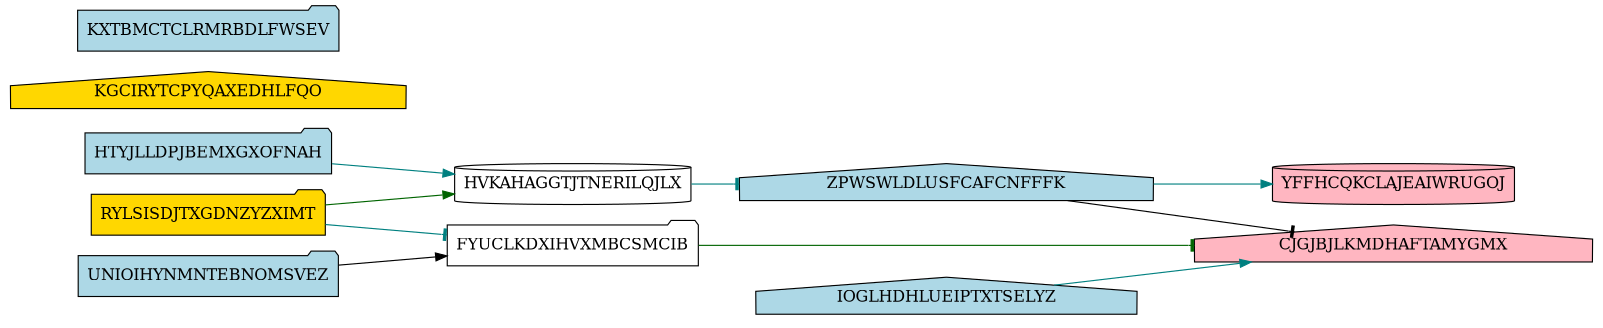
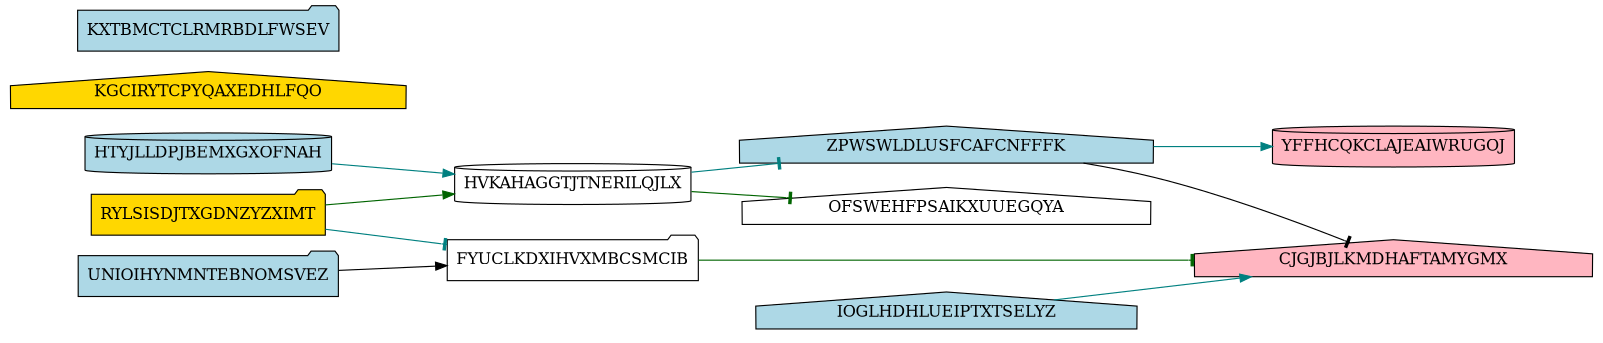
  digraph {
    rankdir=LR
    node [Processor=2 Start=0 Weight=18 fillcolor=lightblue shape=folder style=filled]
    edge [Weight=18 arrowhead=normal color=teal]
-   HTYJLLDPJBEMXGXOFNAH [Processor=1]
+   HTYJLLDPJBEMXGXOFNAH [Processor=1 shape=cylinder]
    HVKAHAGGTJTNERILQJLX [Start=28 Weight=17 fillcolor=white shape=cylinder]
    ZPWSWLDLUSFCAFCNFFFK [Start=45 shape=house]
+   OFSWEHFPSAIKXUUEGQYA [Processor=3 Start=63 Weight=19 fillcolor=white shape=house]
    KGCIRYTCPYQAXEDHLFQO [Processor=1 Start=18 Weight=17 fillcolor=gold shape=house]
    RYLSISDJTXGDNZYZXIMT [Weight=16 fillcolor=gold]
    FYUCLKDXIHVXMBCSMCIB [Processor=1 Start=35 Weight=20 fillcolor=white]
    CJGJBJLKMDHAFTAMYGMX [Start=75 Weight=11 fillcolor=lightpink shape=house]
    YFFHCQKCLAJEAIWRUGOJ [Start=63 Weight=12 fillcolor=lightpink shape=cylinder]
    IOGLHDHLUEIPTXTSELYZ [Processor=3 shape=house]
    UNIOIHYNMNTEBNOMSVEZ [Processor=4 Weight=14]
    KXTBMCTCLRMRBDLFWSEV [Processor=4 Start=14 Weight=14]
    HTYJLLDPJBEMXGXOFNAH -> HVKAHAGGTJTNERILQJLX [Weight=10]
    HVKAHAGGTJTNERILQJLX -> ZPWSWLDLUSFCAFCNFFFK [Weight=12 arrowhead=tee]
+   HVKAHAGGTJTNERILQJLX -> OFSWEHFPSAIKXUUEGQYA [arrowhead=tee color=darkgreen]
    ZPWSWLDLUSFCAFCNFFFK -> CJGJBJLKMDHAFTAMYGMX [Weight=14 arrowhead=tee color=black]
    ZPWSWLDLUSFCAFCNFFFK -> YFFHCQKCLAJEAIWRUGOJ [Weight=12]
    RYLSISDJTXGDNZYZXIMT -> HVKAHAGGTJTNERILQJLX [color=darkgreen]
    RYLSISDJTXGDNZYZXIMT -> FYUCLKDXIHVXMBCSMCIB [Weight=10 arrowhead=tee]
    FYUCLKDXIHVXMBCSMCIB -> CJGJBJLKMDHAFTAMYGMX [Weight=19 arrowhead=tee color=darkgreen]
    IOGLHDHLUEIPTXTSELYZ -> CJGJBJLKMDHAFTAMYGMX [Weight=13]
    UNIOIHYNMNTEBNOMSVEZ -> FYUCLKDXIHVXMBCSMCIB [color=black]
  }
